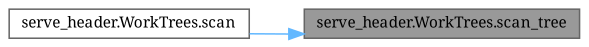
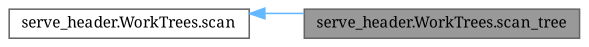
  digraph {
    rankdir=RL
    fontname="Noto Serif"
    node [fontname="Noto Serif" fontsize=10 shape=box style=filled]
    n1 [color=gray40 fillcolor=grey60 fontcolor=black height=0.2 label="serve_header.WorkTrees.scan_tree" width=0.4]
    n2 [color=grey40 fillcolor=white height=0.2 label="serve_header.WorkTrees.scan" width=0.4]
-   n1 -> n2 [color=steelblue1 dir=back fontname="Noto Serif" fontsize=10 labelfontname=Helvetica labelfontsize=10 style=solid]
+   n2 -> n1 [color=steelblue1 dir=back fontname="Noto Serif" fontsize=10 labelfontname=Helvetica labelfontsize=10 style=solid]
  }
